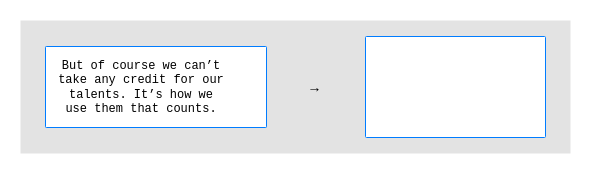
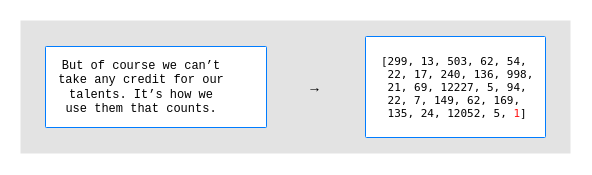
  <mxCell id="0" />
  <mxCell id="1" parent="0" />
  <mxCell id="2" value="" style="rounded=0;whiteSpace=wrap;html=1;strokeColor=none;fillColor=#E3E3E3;" vertex="1" parent="1"><mxGeometry x="20" y="20" width="550" height="133" as="geometry" /></mxCell>
  <mxCell id="3" value="&lt;font style=&quot;font-size: 14px&quot;&gt;→&lt;/font&gt;" style="text;html=1;strokeColor=none;fillColor=none;align=center;verticalAlign=middle;whiteSpace=wrap;rounded=0;" vertex="1" parent="1"><mxGeometry x="295" y="76.5" width="39" height="20" as="geometry" /></mxCell>
  <mxCell id="4" value="" style="group" vertex="1" connectable="0" parent="1"><mxGeometry x="45" y="46" width="221" height="81" as="geometry" /></mxCell>
  <mxCell id="5" value="" style="rounded=1;whiteSpace=wrap;html=1;arcSize=1;strokeColor=#007cffff;fillColor=#FFFFFF;fontFamily=Ubuntu;fontSource=https%3A%2F%2Ffonts.googleapis.com%2Fcss%3Ffamily%3DUbuntu;" vertex="1" parent="4"><mxGeometry width="221" height="81" as="geometry" /></mxCell>
  <mxCell id="6" value="But of course we can’t take any credit for our talents. It’s how we use them that counts." style="text;html=1;fillColor=none;align=center;verticalAlign=middle;rounded=0;labelPosition=center;verticalLabelPosition=middle;fontFamily=Courier New;labelBorderColor=none;spacing=0;spacingLeft=0;whiteSpace=wrap;" vertex="1" parent="4"><mxGeometry x="10.5" y="34" width="170" height="13" as="geometry" /></mxCell>
  <mxCell id="7" value="" style="group" vertex="1" connectable="0" parent="1"><mxGeometry x="365" y="36" width="180" height="101" as="geometry" /></mxCell>
  <mxCell id="8" value="" style="rounded=1;whiteSpace=wrap;html=1;arcSize=1;strokeColor=#007cffff;fillColor=#FFFFFF;fontFamily=Ubuntu;fontSource=https%3A%2F%2Ffonts.googleapis.com%2Fcss%3Ffamily%3DUbuntu;" vertex="1" parent="7"><mxGeometry width="180" height="101" as="geometry" /></mxCell>
+ <mxCell id="9" value="&lt;pre style=&quot;font-size: 11px&quot;&gt;&lt;span style=&quot;font-family: monospace&quot;&gt;&lt;span style=&quot;color: #000000 ; background-color: #ffffff&quot;&gt;[299, 13, 503, 62, 54,&lt;br&gt; 22, 17, 240, 136, 998,&lt;br&gt; 21, 69, 12227, 5, 94,&lt;br&gt; 22, 7, 149, 62, 169,&lt;br&gt; 135, 24, 12052, 5, &lt;font color=&quot;#FF1212&quot;&gt;1&lt;/font&gt;]&lt;/span&gt;&lt;br&gt;&lt;/span&gt;&lt;/pre&gt;" style="text;html=1;fillColor=none;align=left;verticalAlign=middle;rounded=0;labelPosition=center;verticalLabelPosition=middle;fontFamily=Courier New;labelBorderColor=none;spacing=0;spacingLeft=0;whiteSpace=wrap;" vertex="1" parent="7"><mxGeometry x="16" y="10.5" width="140" height="80" as="geometry" /></mxCell>
